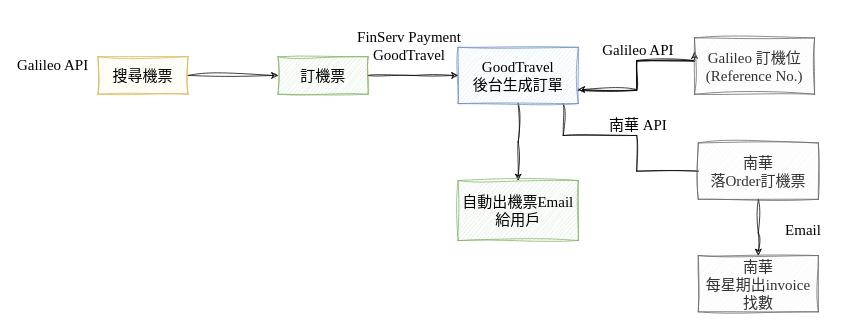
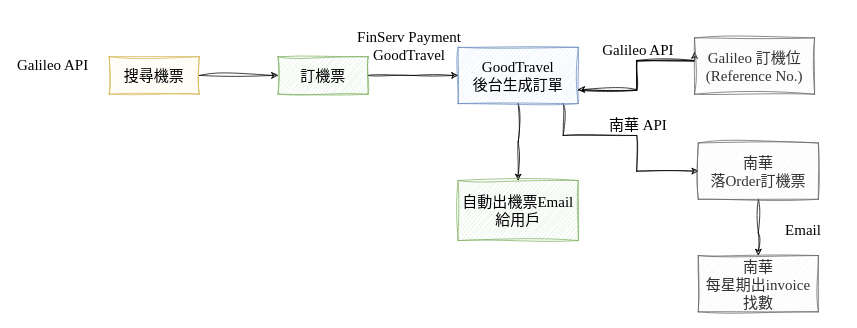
  <mxCell id="0" />
  <mxCell id="1" parent="0" />
  <mxCell id="2" style="edgeStyle=orthogonalEdgeStyle;rounded=0;sketch=1;hachureGap=4;jiggle=2;curveFitting=1;orthogonalLoop=1;jettySize=auto;html=1;entryX=0;entryY=0.5;entryDx=0;entryDy=0;fontFamily=Architects Daughter;fontSource=https%3A%2F%2Ffonts.googleapis.com%2Fcss%3Ffamily%3DArchitects%2BDaughter;fontSize=16;" edge="1" parent="1" source="3" target="6"><mxGeometry relative="1" as="geometry" /></mxCell>
- <mxCell id="3" value="搜尋機票" style="rounded=0;whiteSpace=wrap;html=1;sketch=1;hachureGap=4;jiggle=2;curveFitting=1;fontFamily=Architects Daughter;fontSource=https%3A%2F%2Ffonts.googleapis.com%2Fcss%3Ffamily%3DArchitects%2BDaughter;fontSize=20;fillColor=#fff2cc;strokeColor=#d6b656;" vertex="1" parent="1"><mxGeometry x="130" y="75" width="120" height="50" as="geometry" /></mxCell>
+ <mxCell id="3" value="搜尋機票" style="rounded=0;whiteSpace=wrap;html=1;sketch=1;hachureGap=4;jiggle=2;curveFitting=1;fontFamily=Architects Daughter;fontSource=https%3A%2F%2Ffonts.googleapis.com%2Fcss%3Ffamily%3DArchitects%2BDaughter;fontSize=20;fillColor=#fff2cc;strokeColor=#d6b656;" vertex="1" parent="1"><mxGeometry x="145" y="75" width="120" height="50" as="geometry" /></mxCell>
  <mxCell id="4" value="Galileo API" style="text;html=1;strokeColor=none;fillColor=none;align=center;verticalAlign=middle;whiteSpace=wrap;rounded=0;fontSize=20;fontFamily=Architects Daughter;" vertex="1" parent="1"><mxGeometry x="20" y="70" width="100" height="30" as="geometry" /></mxCell>
  <mxCell id="5" style="edgeStyle=orthogonalEdgeStyle;rounded=0;sketch=1;hachureGap=4;jiggle=2;curveFitting=1;orthogonalLoop=1;jettySize=auto;html=1;fontFamily=Architects Daughter;fontSource=https%3A%2F%2Ffonts.googleapis.com%2Fcss%3Ffamily%3DArchitects%2BDaughter;fontSize=16;" edge="1" parent="1" source="6"><mxGeometry relative="1" as="geometry"><mxPoint x="610" y="100" as="targetPoint" /></mxGeometry></mxCell>
  <mxCell id="6" value="訂機票" style="rounded=0;whiteSpace=wrap;html=1;sketch=1;hachureGap=4;jiggle=2;curveFitting=1;fontFamily=Architects Daughter;fontSource=https%3A%2F%2Ffonts.googleapis.com%2Fcss%3Ffamily%3DArchitects%2BDaughter;fontSize=20;fillColor=#d5e8d4;strokeColor=#82b366;" vertex="1" parent="1"><mxGeometry x="370" y="75" width="120" height="50" as="geometry" /></mxCell>
  <mxCell id="7" value="FinServ Payment GoodTravel" style="text;html=1;strokeColor=none;fillColor=none;align=center;verticalAlign=middle;whiteSpace=wrap;rounded=0;fontSize=20;fontFamily=Architects Daughter;" vertex="1" parent="1"><mxGeometry x="470" y="20" width="150" height="80" as="geometry" /></mxCell>
  <mxCell id="8" style="edgeStyle=orthogonalEdgeStyle;rounded=0;sketch=1;hachureGap=4;jiggle=2;curveFitting=1;orthogonalLoop=1;jettySize=auto;html=1;entryX=0;entryY=0.25;entryDx=0;entryDy=0;fontFamily=Architects Daughter;fontSource=https%3A%2F%2Ffonts.googleapis.com%2Fcss%3Ffamily%3DArchitects%2BDaughter;fontSize=16;" edge="1" parent="1" source="11" target="13"><mxGeometry relative="1" as="geometry"><Array as="points"><mxPoint x="848" y="120" /><mxPoint x="848" y="81" /></Array></mxGeometry></mxCell>
  <mxCell id="9" style="edgeStyle=orthogonalEdgeStyle;rounded=0;sketch=1;hachureGap=4;jiggle=2;curveFitting=1;orthogonalLoop=1;jettySize=auto;html=1;fontFamily=Architects Daughter;fontSource=https%3A%2F%2Ffonts.googleapis.com%2Fcss%3Ffamily%3DArchitects%2BDaughter;fontSize=16;" edge="1" parent="1" source="11"><mxGeometry relative="1" as="geometry"><mxPoint x="690" y="240" as="targetPoint" /></mxGeometry></mxCell>
- <mxCell id="10" style="edgeStyle=orthogonalEdgeStyle;rounded=0;sketch=1;hachureGap=4;jiggle=2;curveFitting=1;orthogonalLoop=1;jettySize=auto;html=1;entryX=0;entryY=0.5;entryDx=0;entryDy=0;fontFamily=Architects Daughter;fontSource=https%3A%2F%2Ffonts.googleapis.com%2Fcss%3Ffamily%3DArchitects%2BDaughter;fontSize=16;endArrow=none;" edge="1" parent="1" source="11" target="18"><mxGeometry relative="1" as="geometry"><Array as="points"><mxPoint x="750" y="180" /><mxPoint x="848" y="180" /><mxPoint x="848" y="228" /></Array></mxGeometry></mxCell>
+ <mxCell id="10" style="edgeStyle=orthogonalEdgeStyle;rounded=0;sketch=1;hachureGap=4;jiggle=2;curveFitting=1;orthogonalLoop=1;jettySize=auto;html=1;entryX=0;entryY=0.5;entryDx=0;entryDy=0;fontFamily=Architects Daughter;fontSource=https%3A%2F%2Ffonts.googleapis.com%2Fcss%3Ffamily%3DArchitects%2BDaughter;fontSize=16;" edge="1" parent="1" source="11" target="18"><mxGeometry relative="1" as="geometry"><Array as="points"><mxPoint x="750" y="180" /><mxPoint x="848" y="180" /><mxPoint x="848" y="228" /></Array></mxGeometry></mxCell>
  <mxCell id="11" value="GoodTravel&lt;br&gt;後台生成訂單" style="rounded=0;whiteSpace=wrap;html=1;sketch=1;hachureGap=4;jiggle=2;curveFitting=1;fontFamily=Architects Daughter;fontSource=https%3A%2F%2Ffonts.googleapis.com%2Fcss%3Ffamily%3DArchitects%2BDaughter;fontSize=20;fillColor=#dae8fc;strokeColor=#6c8ebf;" vertex="1" parent="1"><mxGeometry x="610" y="62.5" width="160" height="75" as="geometry" /></mxCell>
  <mxCell id="12" style="edgeStyle=orthogonalEdgeStyle;rounded=0;sketch=1;hachureGap=4;jiggle=2;curveFitting=1;orthogonalLoop=1;jettySize=auto;html=1;entryX=1;entryY=0.75;entryDx=0;entryDy=0;fontFamily=Architects Daughter;fontSource=https%3A%2F%2Ffonts.googleapis.com%2Fcss%3Ffamily%3DArchitects%2BDaughter;fontSize=16;" edge="1" parent="1" source="13" target="11"><mxGeometry relative="1" as="geometry"><Array as="points"><mxPoint x="848" y="80" /><mxPoint x="848" y="119" /></Array></mxGeometry></mxCell>
  <mxCell id="13" value="Galileo 訂機位&lt;br&gt;(Reference No.)" style="rounded=0;whiteSpace=wrap;html=1;sketch=1;hachureGap=4;jiggle=2;curveFitting=1;fontFamily=Architects Daughter;fontSource=https%3A%2F%2Ffonts.googleapis.com%2Fcss%3Ffamily%3DArchitects%2BDaughter;fontSize=20;fillColor=#f5f5f5;strokeColor=#666666;fontColor=#333333;" vertex="1" parent="1"><mxGeometry x="925" y="50" width="160" height="75" as="geometry" /></mxCell>
  <mxCell id="14" value="Galileo API" style="text;html=1;strokeColor=none;fillColor=none;align=center;verticalAlign=middle;whiteSpace=wrap;rounded=0;fontSize=20;fontFamily=Architects Daughter;" vertex="1" parent="1"><mxGeometry x="800" y="50" width="100" height="30" as="geometry" /></mxCell>
  <mxCell id="15" value="自動出機票Email&lt;br&gt;給用戶" style="rounded=0;whiteSpace=wrap;html=1;sketch=1;hachureGap=4;jiggle=2;curveFitting=1;fontFamily=Architects Daughter;fontSource=https%3A%2F%2Ffonts.googleapis.com%2Fcss%3Ffamily%3DArchitects%2BDaughter;fontSize=20;fillColor=#d5e8d4;strokeColor=#82b366;" vertex="1" parent="1"><mxGeometry x="610" y="240" width="160" height="80" as="geometry" /></mxCell>
  <mxCell id="16" style="edgeStyle=orthogonalEdgeStyle;rounded=0;sketch=1;hachureGap=4;jiggle=2;curveFitting=1;orthogonalLoop=1;jettySize=auto;html=1;exitX=0.5;exitY=1;exitDx=0;exitDy=0;fontFamily=Architects Daughter;fontSource=https%3A%2F%2Ffonts.googleapis.com%2Fcss%3Ffamily%3DArchitects%2BDaughter;fontSize=16;" edge="1" parent="1" source="15" target="15"><mxGeometry relative="1" as="geometry" /></mxCell>
  <mxCell id="17" value="" style="edgeStyle=orthogonalEdgeStyle;rounded=0;sketch=1;hachureGap=4;jiggle=2;curveFitting=1;orthogonalLoop=1;jettySize=auto;html=1;fontFamily=Architects Daughter;fontSource=https%3A%2F%2Ffonts.googleapis.com%2Fcss%3Ffamily%3DArchitects%2BDaughter;fontSize=16;" edge="1" parent="1" source="18" target="19"><mxGeometry relative="1" as="geometry"><Array as="points"><mxPoint x="1010" y="310" /><mxPoint x="1010" y="310" /></Array></mxGeometry></mxCell>
  <mxCell id="18" value="南華&lt;br&gt;落Order訂機票" style="rounded=0;whiteSpace=wrap;html=1;sketch=1;hachureGap=4;jiggle=2;curveFitting=1;fontFamily=Architects Daughter;fontSource=https%3A%2F%2Ffonts.googleapis.com%2Fcss%3Ffamily%3DArchitects%2BDaughter;fontSize=20;fillColor=#f5f5f5;strokeColor=#666666;fontColor=#333333;" vertex="1" parent="1"><mxGeometry x="930" y="190" width="160" height="75" as="geometry" /></mxCell>
  <mxCell id="19" value="南華&lt;br&gt;每星期出invoice 找數" style="rounded=0;whiteSpace=wrap;html=1;sketch=1;hachureGap=4;jiggle=2;curveFitting=1;fontFamily=Architects Daughter;fontSource=https%3A%2F%2Ffonts.googleapis.com%2Fcss%3Ffamily%3DArchitects%2BDaughter;fontSize=20;fillColor=#f5f5f5;strokeColor=#666666;fontColor=#333333;" vertex="1" parent="1"><mxGeometry x="930" y="340" width="160" height="75" as="geometry" /></mxCell>
  <mxCell id="20" value="南華 API" style="text;html=1;strokeColor=none;fillColor=none;align=center;verticalAlign=middle;whiteSpace=wrap;rounded=0;fontSize=20;fontFamily=Architects Daughter;" vertex="1" parent="1"><mxGeometry x="800" y="150" width="100" height="30" as="geometry" /></mxCell>
  <mxCell id="21" value="Email" style="text;html=1;strokeColor=none;fillColor=none;align=center;verticalAlign=middle;whiteSpace=wrap;rounded=0;fontSize=20;fontFamily=Architects Daughter;" vertex="1" parent="1"><mxGeometry x="1020" y="290" width="100" height="30" as="geometry" /></mxCell>
